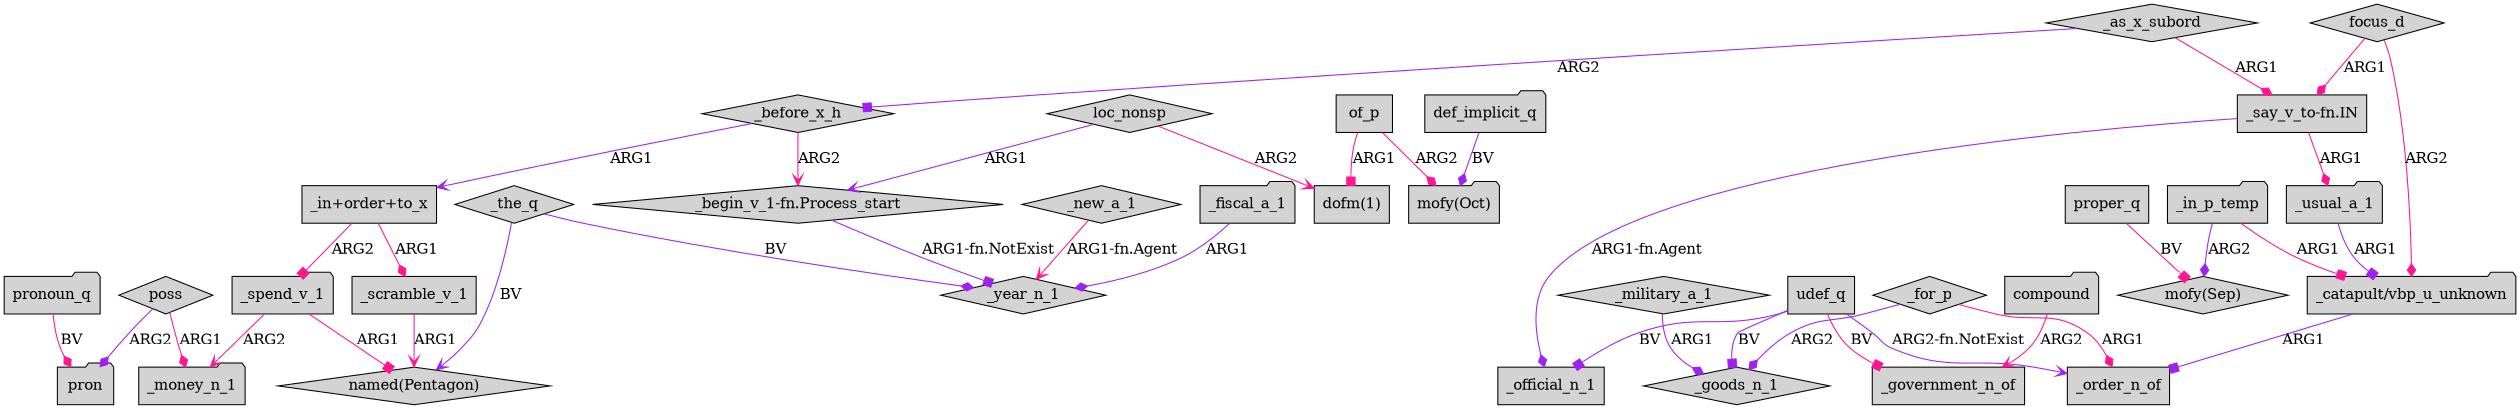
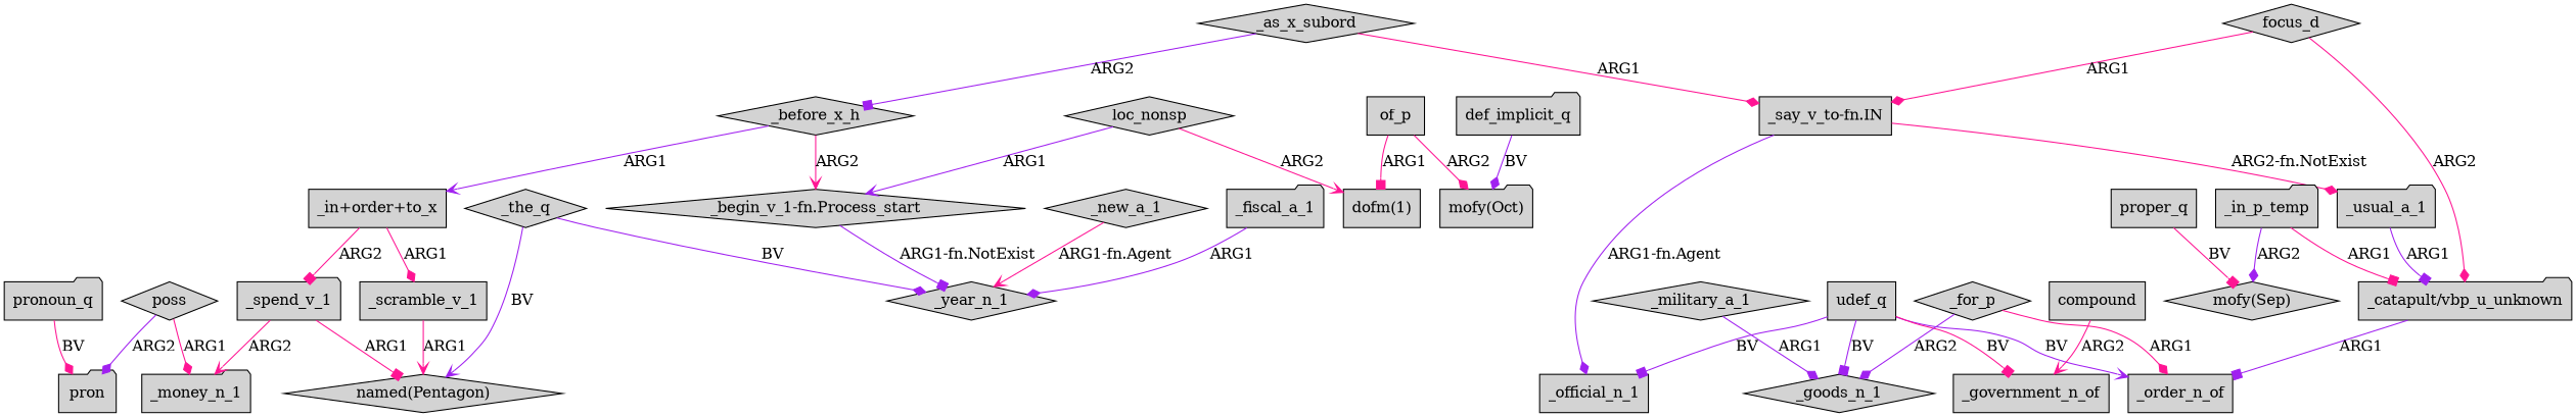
  digraph {
    node [shape=diamond style=filled]
    edge [arrowhead=diamond color=deeppink]
    _spend_v_1 [shape=folder]
    _money_n_1 [shape=folder]
    "named(Pentagon)"
    _military_a_1
    _goods_n_1
    udef_q [shape=box]
    _order_n_of [shape=box]
    _government_n_of [shape=box]
    _official_n_1 [shape=box]
    poss
    pron [shape=folder]
    _before_x_h
    "_begin_v_1-fn.Process_start"
    "_in+order+to_x" [shape=box]
    _year_n_1
    _scramble_v_1 [shape=box]
    def_implicit_q [shape=folder]
    "mofy(Oct)" [shape=folder]
-   compound [shape=folder]
+   compound [shape=box]
    loc_nonsp
    "dofm(1)" [shape=box]
    "_say_v_to-fn.IN" [shape=box]
    _usual_a_1 [shape=folder]
    "_catapult/vbp_u_unknown" [shape=folder]
    _new_a_1
    _for_p
    of_p [shape=box]
    proper_q [shape=box]
    "mofy(Sep)"
    focus_d
    _in_p_temp [shape=folder]
    pronoun_q [shape=folder]
    _as_x_subord
    _the_q
    _fiscal_a_1 [shape=folder]
    _spend_v_1 -> _money_n_1 [arrowhead=vee label=ARG2]
    _spend_v_1 -> "named(Pentagon)" [arrowhead=box label=ARG1]
    _military_a_1 -> _goods_n_1 [color=purple label=ARG1]
    udef_q -> _goods_n_1 [arrowhead=box color=purple label=BV]
-   udef_q -> _order_n_of [arrowhead=vee color=purple label="ARG2-fn.NotExist"]
+   udef_q -> _order_n_of [arrowhead=vee color=purple label=BV]
    udef_q -> _government_n_of [arrowhead=box label=BV]
    udef_q -> _official_n_1 [arrowhead=box color=purple label=BV]
    poss -> _money_n_1 [label=ARG1]
    poss -> pron [color=purple label=ARG2]
    _before_x_h -> "_begin_v_1-fn.Process_start" [arrowhead=vee label=ARG2]
    _before_x_h -> "_in+order+to_x" [arrowhead=vee color=purple label=ARG1]
    "_begin_v_1-fn.Process_start" -> _year_n_1 [arrowhead=box color=purple label="ARG1-fn.NotExist"]
    "_in+order+to_x" -> _spend_v_1 [arrowhead=box label=ARG2]
    "_in+order+to_x" -> _scramble_v_1 [label=ARG1]
    _scramble_v_1 -> "named(Pentagon)" [arrowhead=vee label=ARG1]
    def_implicit_q -> "mofy(Oct)" [color=purple label=BV]
    compound -> _government_n_of [arrowhead=vee label=ARG2]
    loc_nonsp -> "_begin_v_1-fn.Process_start" [arrowhead=vee color=purple label=ARG1]
    loc_nonsp -> "dofm(1)" [arrowhead=vee label=ARG2]
    "_say_v_to-fn.IN" -> _official_n_1 [color=purple label="ARG1-fn.Agent"]
-   "_say_v_to-fn.IN" -> _usual_a_1 [label=ARG1]
+   "_say_v_to-fn.IN" -> _usual_a_1 [label="ARG2-fn.NotExist"]
    _usual_a_1 -> "_catapult/vbp_u_unknown" [arrowhead=box color=purple label=ARG1]
    "_catapult/vbp_u_unknown" -> _order_n_of [arrowhead=box color=purple label=ARG1]
    _new_a_1 -> _year_n_1 [arrowhead=vee label="ARG1-fn.Agent"]
    _for_p -> _goods_n_1 [color=purple label=ARG2]
    _for_p -> _order_n_of [label=ARG1]
    of_p -> "mofy(Oct)" [label=ARG2]
    of_p -> "dofm(1)" [arrowhead=box label=ARG1]
    proper_q -> "mofy(Sep)" [arrowhead=box label=BV]
    focus_d -> "_say_v_to-fn.IN" [label=ARG1]
    focus_d -> "_catapult/vbp_u_unknown" [label=ARG2]
    _in_p_temp -> "_catapult/vbp_u_unknown" [arrowhead=box label=ARG1]
    _in_p_temp -> "mofy(Sep)" [color=purple label=ARG2]
    pronoun_q -> pron [label=BV]
    _as_x_subord -> _before_x_h [arrowhead=box color=purple label=ARG2]
    _as_x_subord -> "_say_v_to-fn.IN" [label=ARG1]
    _the_q -> "named(Pentagon)" [arrowhead=vee color=purple label=BV]
    _the_q -> _year_n_1 [color=purple label=BV]
    _fiscal_a_1 -> _year_n_1 [color=purple label=ARG1]
  }
